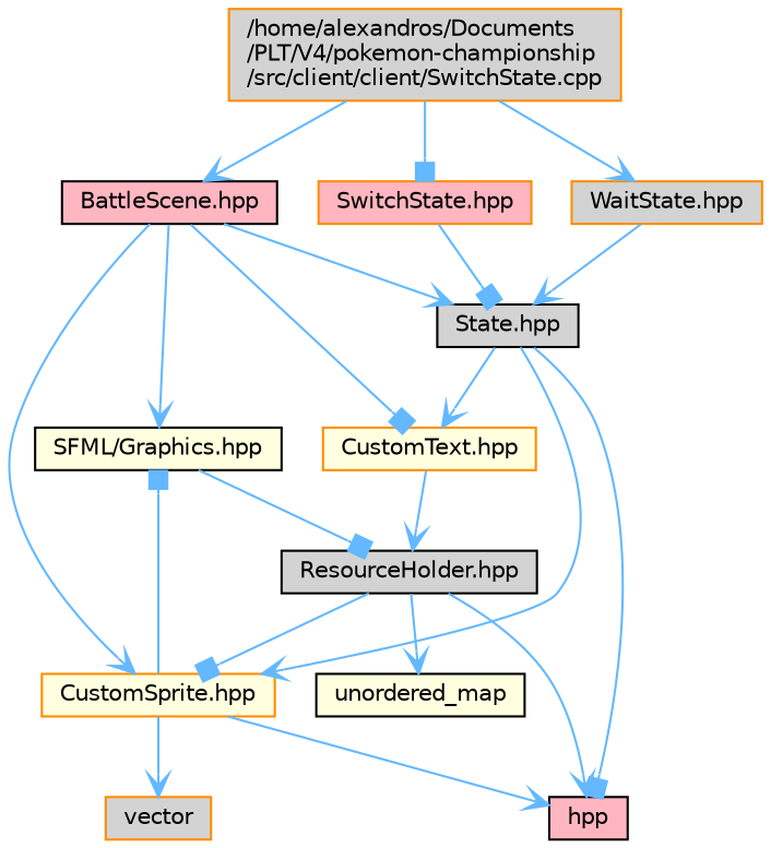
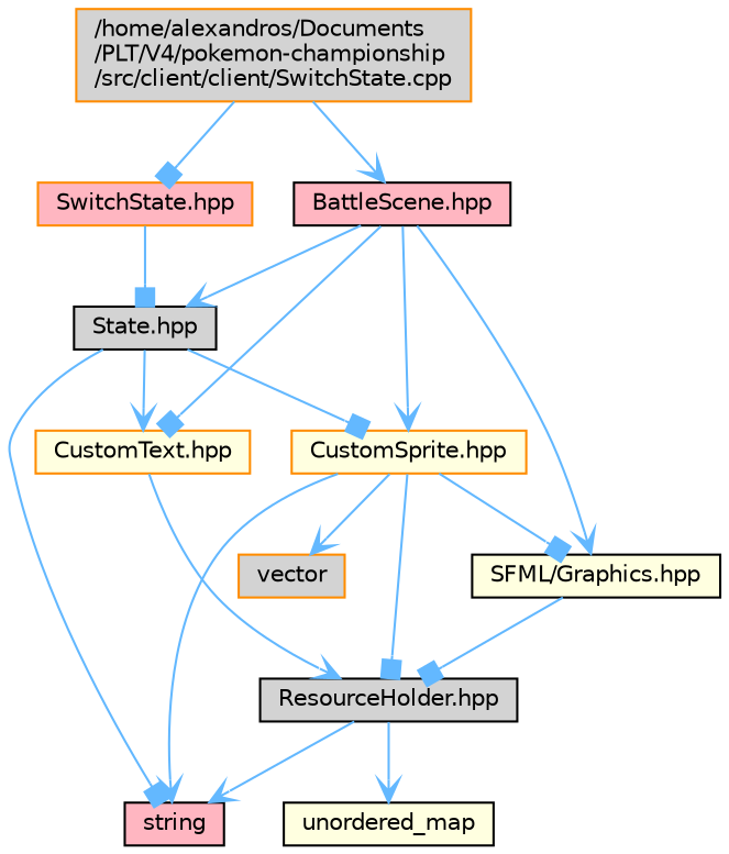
  digraph {
    node [color=darkorange fillcolor=lightgrey fontname=Helvetica fontsize=10 shape=box style=filled]
    edge [arrowhead=vee color=steelblue1 fontname=Helvetica fontsize=10 labelfontname=Helvetica labelfontsize=10 style=solid]
    n1 [fontcolor=black height=0.2 label="/home/alexandros/Documents\l/PLT/V4/pokemon-championship\l/src/client/client/SwitchState.cpp" width=0.4]
    n2 [color=black fillcolor=lightpink height=0.2 label="BattleScene.hpp" width=0.4]
-   n3 [height=0.2 label="WaitState.hpp" width=0.4]
    n4 [fillcolor=lightpink height=0.2 label="SwitchState.hpp" width=0.4]
    n5 [color=black fillcolor=lightyellow height=0.2 label="SFML/Graphics.hpp" width=0.4]
    n6 [color=black height=0.2 label="State.hpp" width=0.4]
    n7 [fillcolor=lightyellow height=0.2 label="CustomText.hpp" width=0.4]
    n8 [fillcolor=lightyellow height=0.2 label="CustomSprite.hpp" width=0.4]
    n9 [color=black height=0.2 label="ResourceHolder.hpp" width=0.4]
    n10 [height=0.2 label=vector width=0.4]
-   n11 [color=black fillcolor=lightpink height=0.2 label=hpp width=0.4]
+   n11 [color=black fillcolor=lightpink height=0.2 label=string width=0.4]
    n12 [color=black fillcolor=lightyellow height=0.2 label=unordered_map width=0.4]
    n1 -> n2
-   n1 -> n3
    n1 -> n4 [arrowhead=box]
    n2 -> n5
    n2 -> n6
    n2 -> n7 [arrowhead=box]
    n2 -> n8
-   n3 -> n6
    n4 -> n6 [arrowhead=box]
    n5 -> n9 [arrowhead=box]
    n6 -> n7
-   n6 -> n8
+   n6 -> n8 [arrowhead=box]
    n6 -> n11 [arrowhead=box]
    n7 -> n9
    n8 -> n5 [arrowhead=box]
-   n9 -> n8 [arrowhead=box]
+   n8 -> n9 [arrowhead=box]
    n8 -> n10
    n8 -> n11
    n9 -> n11
    n9 -> n12
  }
